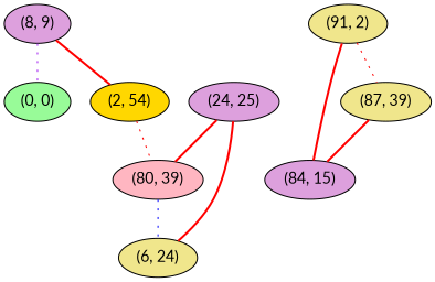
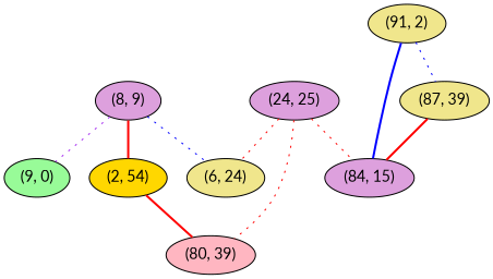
  graph {
    fontname=Lato
    node [fillcolor=plum fontname=Lato style=filled]
    edge [color=red fontname=Lato style=dotted weight=1]
-   "(0, 0)" [fillcolor=palegreen]
+   "(0, 0)" [fillcolor=palegreen label="(9, 0)"]
    "(8, 9)"
    "(2, 54)" [fillcolor=gold]
    n4 [fillcolor=khaki label="(6, 24)"]
    "(80, 39)" [fillcolor=lightpink]
    "(91, 2)" [fillcolor=khaki]
    "(84, 15)"
    "(87, 39)" [fillcolor=khaki]
    "(24, 25)"
    "(8, 9)" -- "(0, 0)" [color=purple weight=4]
    "(8, 9)" -- "(2, 54)" [style=bold weight=3]
-   "(80, 39)" -- n4 [color=blue weight=3]
-   "(2, 54)" -- "(80, 39)"
-   "(91, 2)" -- "(84, 15)" [style=bold weight=3]
-   "(91, 2)" -- "(87, 39)" [weight=3]
+   "(8, 9)" -- n4 [color=blue weight=3]
+   "(2, 54)" -- "(80, 39)" [style=bold]
+   "(91, 2)" -- "(84, 15)" [color=blue style=bold weight=3]
+   "(91, 2)" -- "(87, 39)" [color=blue weight=3]
    "(87, 39)" -- "(84, 15)" [style=bold]
-   "(24, 25)" -- n4 [style=bold]
-   "(24, 25)" -- "(80, 39)" [style=bold]
+   "(24, 25)" -- n4
+   "(24, 25)" -- "(80, 39)"
+   "(24, 25)" -- "(84, 15)"
  }
